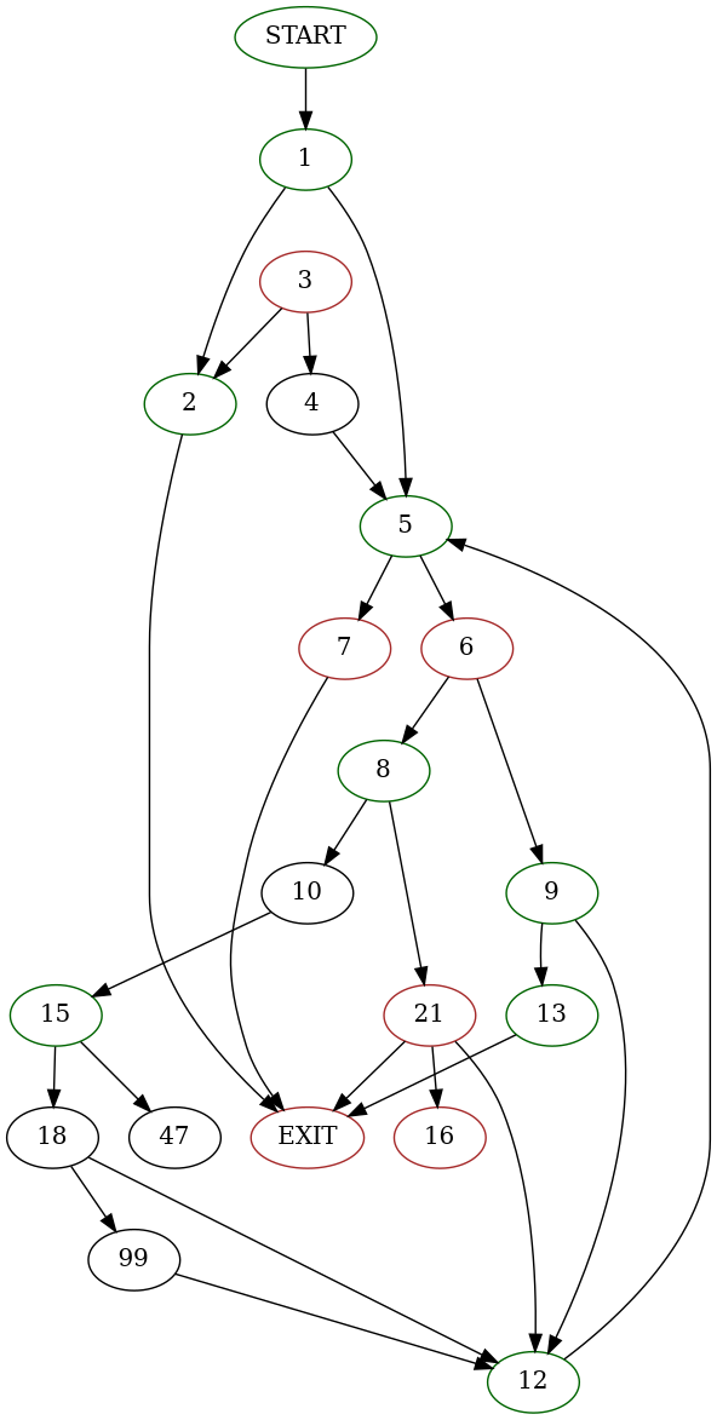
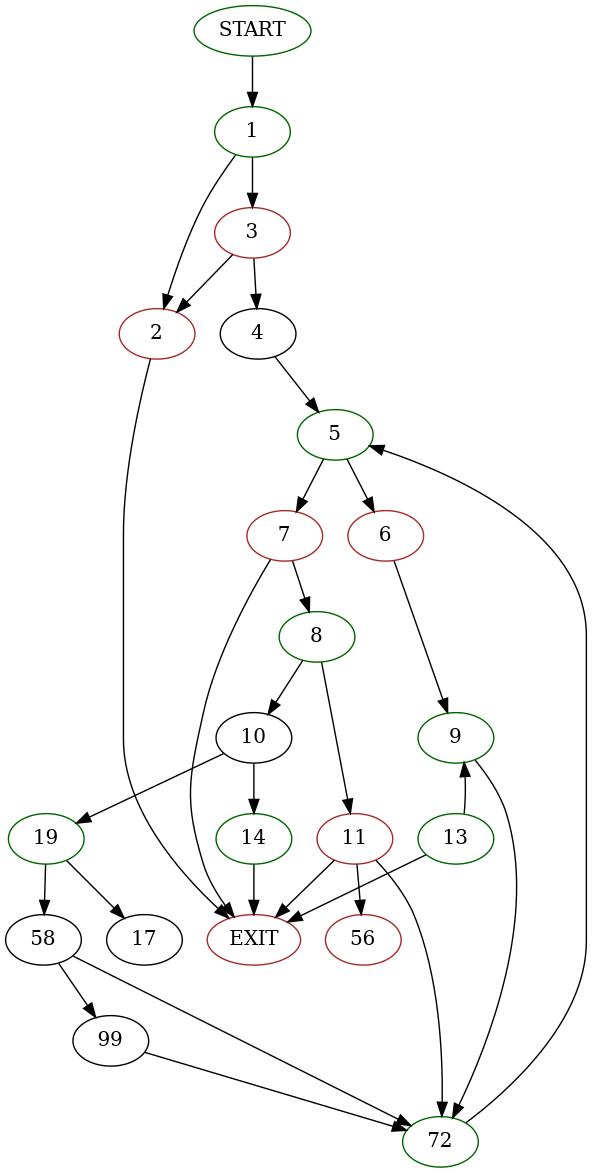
  digraph {
    node [color=darkgreen]
    n1 [label=START]
    1
-   2
+   2 [color=brown]
    3 [color=brown]
    n5 [color=brown label=EXIT]
    4 [color=black]
    5
    6 [color=brown]
    7 [color=brown]
    8
    9
    10 [color=black]
-   11 [color=brown label=21]
-   12
+   11 [color=brown]
+   12 [label=72]
    13
-   15
-   16 [color=brown]
-   17 [color=black label=47]
-   18 [color=black]
+   14
+   15 [label=19]
+   16 [color=brown label=56]
+   17 [color=black]
+   18 [color=black label=58]
    n21 [color=black label=99]
    n1 -> 1
    1 -> 2
-   1 -> 5
+   1 -> 3
    2 -> n5
    3 -> 2
    3 -> 4
    4 -> 5
    5 -> 6
    5 -> 7
-   6 -> 8
+   7 -> 8
    6 -> 9
    7 -> n5
    8 -> 10
    8 -> 11
    9 -> 12
-   9 -> 13
+   13 -> 9
+   10 -> 14
    10 -> 15
    11 -> n5
    11 -> 12
    11 -> 16
    12 -> 5
    13 -> n5
+   14 -> n5
    15 -> 17
    15 -> 18
    18 -> 12
    18 -> n21
    n21 -> 12
  }
